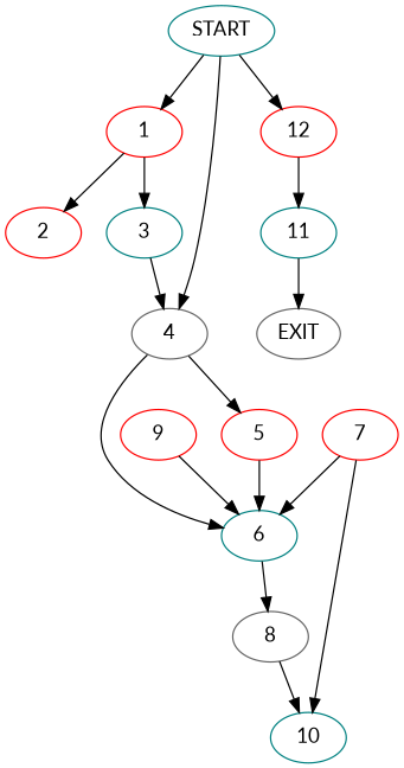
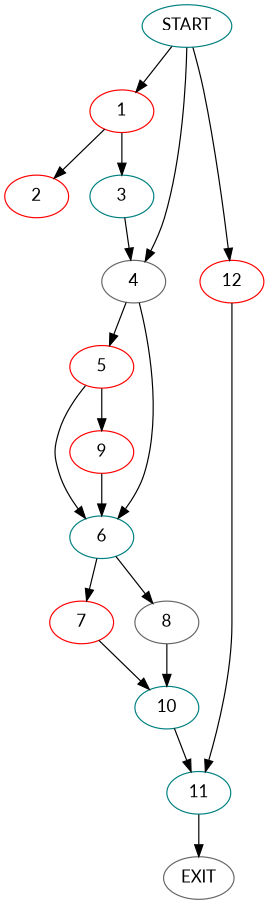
  digraph {
    fontname=Lato
    node [color=red fontname=Lato]
    edge [fontname=Lato]
    n1 [color=teal label=START]
    1
    12
    4 [color=gray40]
    2
    3 [color=teal]
    11 [color=teal]
    n8 [color=gray40 label=EXIT]
    5
    6 [color=teal]
    9
    7
    8 [color=gray40]
    10 [color=teal]
    n1 -> 1
    n1 -> 12
    n1 -> 4
    1 -> 2
    1 -> 3
    12 -> 11
    4 -> 5
    4 -> 6
    3 -> 4
    11 -> n8
    5 -> 6
-   7 -> 6
+   5 -> 9
+   6 -> 7
    6 -> 8
    9 -> 6
    7 -> 10
    8 -> 10
+   10 -> 11
  }
